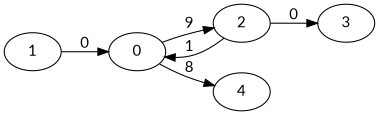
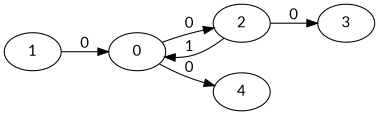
  digraph {
    fontname=Lato
    rankdir=LR
    node [fontname=Lato]
    edge [fontname=Lato]
    0
    2
    4
    1
    3
-   0 -> 2 [label=9]
-   0 -> 4 [label=8]
+   0 -> 2 [label=0]
+   0 -> 4 [label=0]
    2 -> 0 [label=1]
    2 -> 3 [label=0]
    1 -> 0 [label=0]
  }
